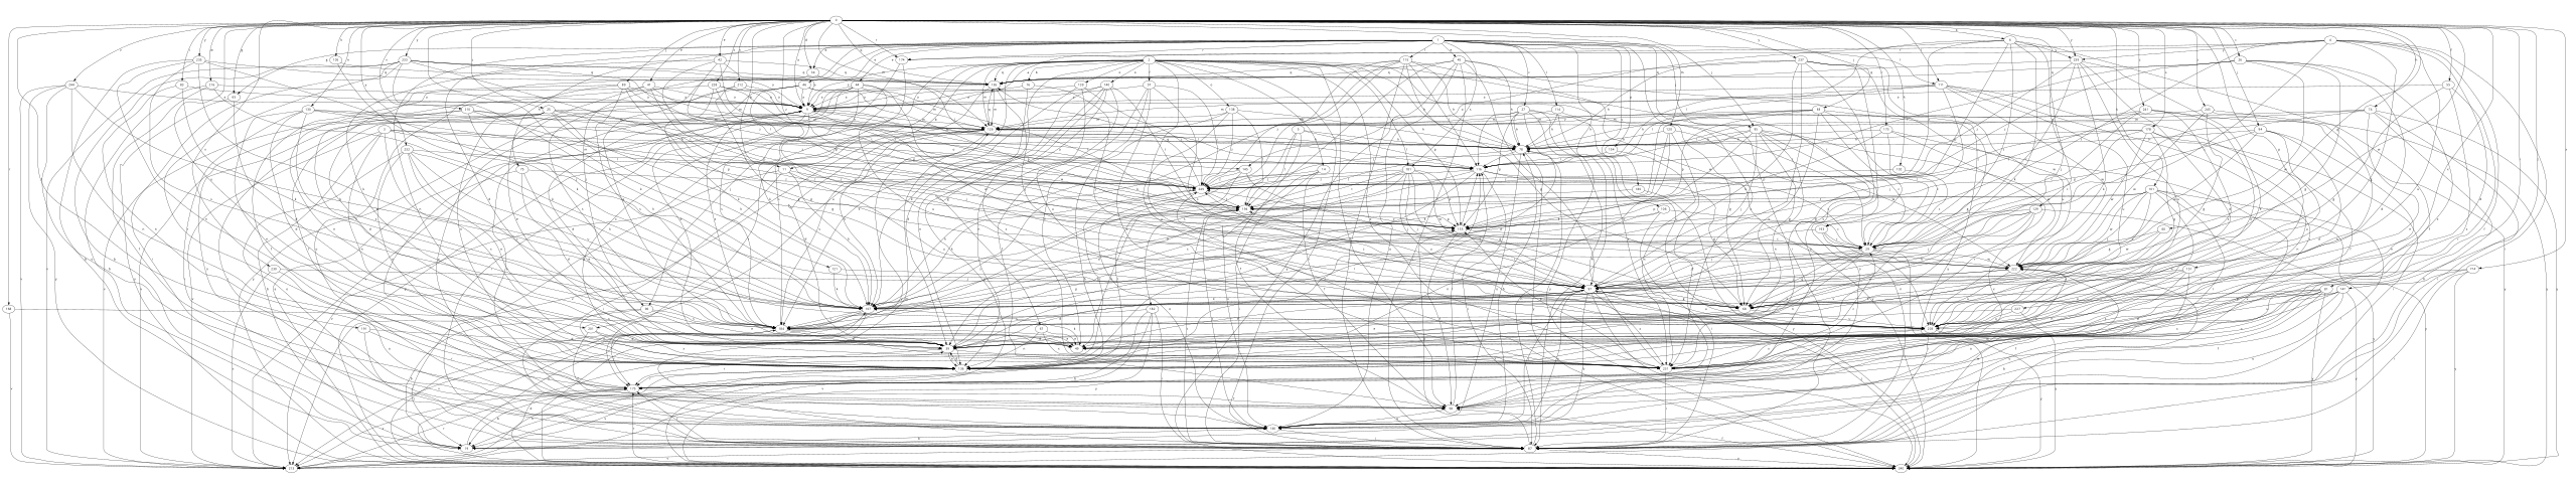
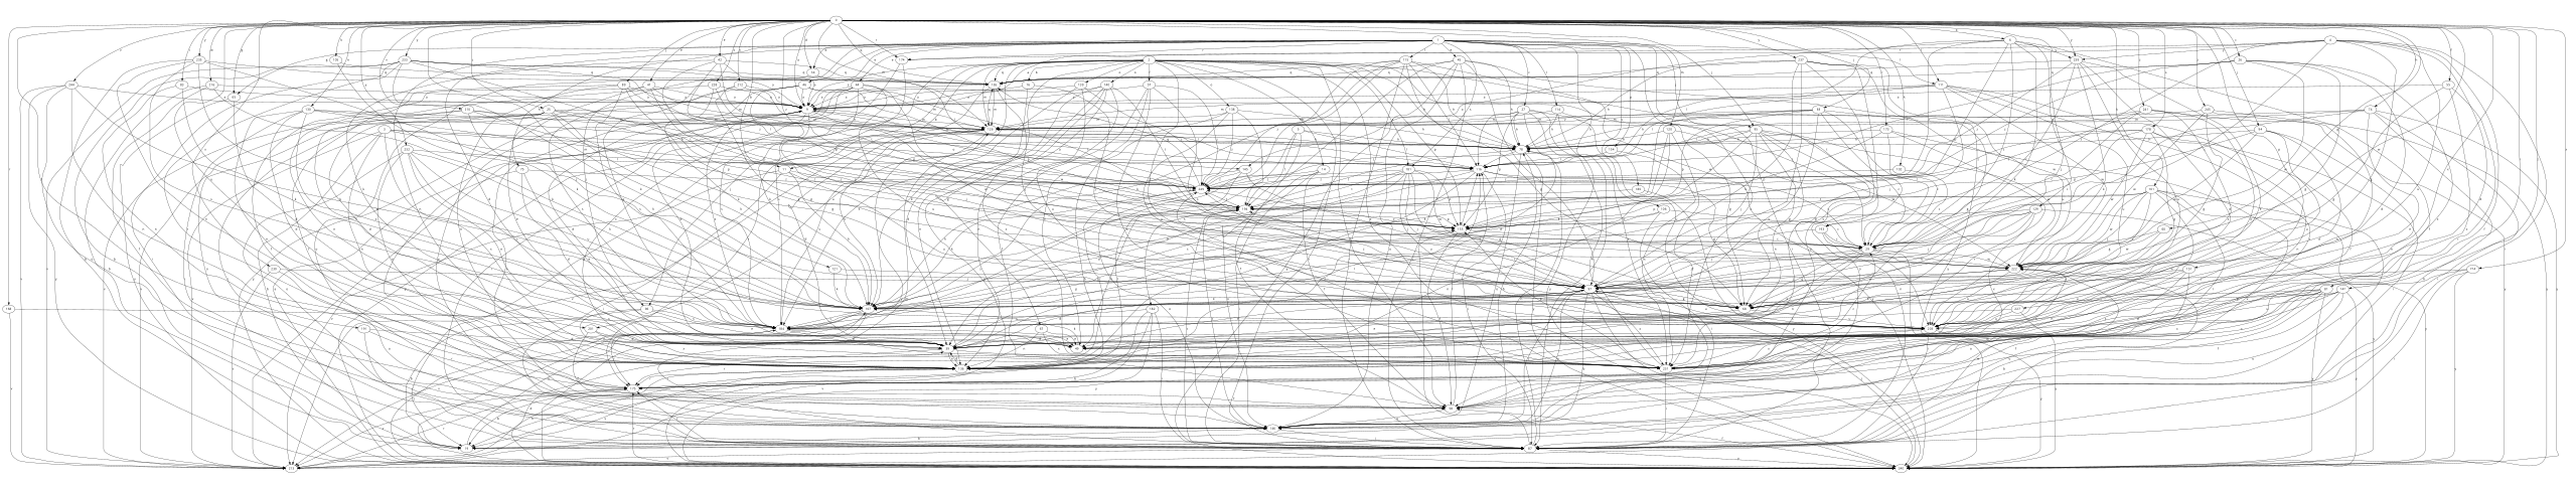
  strict digraph {
    fontname="Open Sans"
    node [fontname="Open Sans"]
    edge [fontname="Open Sans"]
    0
    6
    9
    11
    25
    26
    34
    41
    42
    55
    60
    65
    74
    81
    83
    88
    89
    94
    95
    101
    102
    105
    111
    120
    121
    126
    129
    130
    151
    165
    168
    173
    174
    178
    191
    201
    210
    212
    216
    222
    224
    227
    228
    230
    232
    233
    235
    237
    239
    241
    242
    244
    245
    249
    29
    58
    97
    155
    145
    116
    107
    39
    184
    240
    87
    213
    203
    68
    146
    231
    49
    194
    175
    19
    136
    78
    1
    27
    44
    45
    46
    75
    96
    106
    114
    115
    154
    180
    181
    2
    14
    16
    57
    67
    138
    139
    140
    193
    3
    4
    5
    182
    0 -> 6 [label=a]
    0 -> 9 [label=a]
    0 -> 11 [label=b]
    0 -> 25 [label=c]
    0 -> 26 [label=c]
    0 -> 34 [label=d]
    0 -> 41 [label=e]
    0 -> 42 [label=e]
    0 -> 55 [label=f]
    0 -> 60 [label=g]
    0 -> 65 [label=g]
    0 -> 74 [label=h]
    0 -> 81 [label=i]
    0 -> 83 [label=i]
    0 -> 88 [label=j]
    0 -> 89 [label=j]
    0 -> 94 [label=j]
    0 -> 95 [label=j]
    0 -> 101 [label=k]
    0 -> 102 [label=k]
    0 -> 105 [label=k]
    0 -> 111 [label=l]
    0 -> 120 [label=m]
    0 -> 121 [label=m]
    0 -> 126 [label=m]
    0 -> 129 [label=n]
    0 -> 130 [label=n]
    0 -> 151 [label=p]
    0 -> 165 [label=q]
    0 -> 168 [label=r]
    0 -> 173 [label=r]
    0 -> 174 [label=r]
    0 -> 178 [label=s]
    0 -> 191 [label=t]
    0 -> 201 [label=u]
    0 -> 210 [label=v]
    0 -> 212 [label=v]
    0 -> 216 [label=w]
    0 -> 222 [label=w]
    0 -> 224 [label=x]
    0 -> 227 [label=x]
    0 -> 228 [label=x]
    0 -> 230 [label=x]
    0 -> 232 [label=y]
    0 -> 233 [label=y]
    0 -> 235 [label=y]
    0 -> 237 [label=y]
    0 -> 239 [label=y]
    0 -> 241 [label=z]
    0 -> 242 [label=z]
    0 -> 244 [label=z]
    0 -> 245 [label=z]
    0 -> 249 [label=z]
    6 -> 239 [label=y]
    6 -> 249 [label=z]
    6 -> 29 [label=c]
    6 -> 58 [label=f]
    6 -> 97 [label=j]
    6 -> 155 [label=p]
    6 -> 145 [label=o]
    6 -> 116 [label=l]
    6 -> 107 [label=k]
    9 -> 126 [label=m]
    9 -> 222 [label=w]
    9 -> 97 [label=j]
    9 -> 116 [label=l]
    9 -> 39 [label=d]
    9 -> 184 [label=s]
    9 -> 240 [label=y]
    11 -> 249 [label=z]
    11 -> 107 [label=k]
    11 -> 87 [label=i]
    11 -> 213 [label=v]
    11 -> 203 [label=u]
    25 -> 126 [label=m]
    25 -> 249 [label=z]
    25 -> 29 [label=c]
    25 -> 107 [label=k]
    25 -> 39 [label=d]
    25 -> 87 [label=i]
    25 -> 213 [label=v]
    25 -> 68 [label=g]
    25 -> 146 [label=o]
    26 -> 165 [label=q]
    26 -> 222 [label=w]
    26 -> 249 [label=z]
    26 -> 116 [label=l]
    26 -> 39 [label=d]
    26 -> 68 [label=g]
    26 -> 231 [label=x]
    34 -> 116 [label=l]
    34 -> 146 [label=o]
    41 -> 9 [label=a]
    41 -> 126 [label=m]
    41 -> 58 [label=f]
    41 -> 155 [label=p]
    41 -> 49 [label=e]
    42 -> 9 [label=a]
    42 -> 165 [label=q]
    42 -> 29 [label=c]
    42 -> 155 [label=p]
    42 -> 39 [label=d]
    42 -> 194 [label=t]
    55 -> 9 [label=a]
    55 -> 68 [label=g]
    55 -> 231 [label=x]
    55 -> 175 [label=r]
    60 -> 222 [label=w]
    60 -> 29 [label=c]
    60 -> 203 [label=u]
    65 -> 39 [label=d]
    65 -> 240 [label=y]
    74 -> 126 [label=m]
    74 -> 29 [label=c]
    74 -> 116 [label=l]
    74 -> 240 [label=y]
    74 -> 87 [label=i]
    74 -> 49 [label=e]
    74 -> 19 [label=b]
    81 -> 58 [label=f]
    81 -> 107 [label=k]
    81 -> 39 [label=d]
    81 -> 240 [label=y]
    81 -> 203 [label=u]
    81 -> 146 [label=o]
    81 -> 231 [label=x]
    81 -> 19 [label=b]
    83 -> 9 [label=a]
    83 -> 107 [label=k]
    83 -> 136 [label=n]
    88 -> 126 [label=m]
    88 -> 29 [label=c]
    88 -> 155 [label=p]
    88 -> 184 [label=s]
    88 -> 68 [label=g]
    88 -> 146 [label=o]
    88 -> 194 [label=t]
    88 -> 78 [label=h]
    89 -> 9 [label=a]
    89 -> 58 [label=f]
    89 -> 116 [label=l]
    89 -> 184 [label=s]
    89 -> 68 [label=g]
    89 -> 136 [label=n]
    94 -> 222 [label=w]
    94 -> 155 [label=p]
    94 -> 39 [label=d]
    94 -> 203 [label=u]
    94 -> 136 [label=n]
    94 -> 78 [label=h]
    95 -> 222 [label=w]
    95 -> 249 [label=z]
    95 -> 29 [label=c]
    95 -> 97 [label=j]
    95 -> 107 [label=k]
    95 -> 240 [label=y]
    95 -> 68 [label=g]
    95 -> 136 [label=n]
    95 -> 78 [label=h]
    101 -> 222 [label=w]
    101 -> 97 [label=j]
    101 -> 155 [label=p]
    101 -> 240 [label=y]
    101 -> 87 [label=i]
    101 -> 68 [label=g]
    101 -> 49 [label=e]
    101 -> 194 [label=t]
    101 -> 175 [label=r]
    102 -> 249 [label=z]
    102 -> 29 [label=c]
    105 -> 165 [label=q]
    105 -> 107 [label=k]
    111 -> 9 [label=a]
    111 -> 126 [label=m]
    111 -> 222 [label=w]
    111 -> 58 [label=f]
    111 -> 97 [label=j]
    111 -> 116 [label=l]
    111 -> 203 [label=u]
    111 -> 175 [label=r]
    120 -> 222 [label=w]
    120 -> 58 [label=f]
    120 -> 107 [label=k]
    120 -> 39 [label=d]
    120 -> 78 [label=h]
    121 -> 97 [label=j]
    121 -> 107 [label=k]
    126 -> 165 [label=q]
    126 -> 107 [label=k]
    126 -> 39 [label=d]
    126 -> 184 [label=s]
    126 -> 240 [label=y]
    126 -> 213 [label=v]
    126 -> 78 [label=h]
    129 -> 97 [label=j]
    129 -> 155 [label=p]
    129 -> 107 [label=k]
    129 -> 240 [label=y]
    129 -> 231 [label=x]
    129 -> 49 [label=e]
    129 -> 136 [label=n]
    130 -> 126 [label=m]
    130 -> 116 [label=l]
    130 -> 39 [label=d]
    130 -> 184 [label=s]
    130 -> 87 [label=i]
    130 -> 194 [label=t]
    130 -> 136 [label=n]
    151 -> 97 [label=j]
    151 -> 203 [label=u]
    151 -> 146 [label=o]
    151 -> 231 [label=x]
    151 -> 136 [label=n]
    165 -> 9 [label=a]
    165 -> 126 [label=m]
    165 -> 97 [label=j]
    165 -> 175 [label=r]
    168 -> 184 [label=s]
    168 -> 213 [label=v]
    173 -> 29 [label=c]
    173 -> 155 [label=p]
    173 -> 213 [label=v]
    173 -> 175 [label=r]
    173 -> 78 [label=h]
    174 -> 184 [label=s]
    174 -> 231 [label=x]
    178 -> 222 [label=w]
    178 -> 249 [label=z]
    178 -> 29 [label=c]
    178 -> 87 [label=i]
    178 -> 68 [label=g]
    178 -> 136 [label=n]
    178 -> 78 [label=h]
    191 -> 39 [label=d]
    191 -> 87 [label=i]
    191 -> 175 [label=r]
    201 -> 39 [label=d]
    201 -> 146 [label=o]
    201 -> 231 [label=x]
    210 -> 126 [label=m]
    210 -> 155 [label=p]
    210 -> 107 [label=k]
    210 -> 184 [label=s]
    210 -> 213 [label=v]
    210 -> 78 [label=h]
    212 -> 9 [label=a]
    212 -> 184 [label=s]
    212 -> 68 [label=g]
    212 -> 78 [label=h]
    216 -> 9 [label=a]
    216 -> 58 [label=f]
    216 -> 107 [label=k]
    216 -> 19 [label=b]
    222 -> 97 [label=j]
    222 -> 184 [label=s]
    222 -> 203 [label=u]
    222 -> 231 [label=x]
    224 -> 97 [label=j]
    224 -> 240 [label=y]
    224 -> 87 [label=i]
    224 -> 136 [label=n]
    227 -> 184 [label=s]
    227 -> 240 [label=y]
    227 -> 203 [label=u]
    228 -> 9 [label=a]
-   228 -> 249 [label=z]
    228 -> 155 [label=p]
    228 -> 107 [label=k]
    228 -> 136 [label=n]
    230 -> 97 [label=j]
    230 -> 213 [label=v]
    230 -> 146 [label=o]
    232 -> 116 [label=l]
    232 -> 107 [label=k]
    232 -> 184 [label=s]
    232 -> 203 [label=u]
    232 -> 146 [label=o]
    232 -> 49 [label=e]
    232 -> 136 [label=n]
    233 -> 9 [label=a]
    233 -> 165 [label=q]
    233 -> 249 [label=z]
    233 -> 107 [label=k]
    233 -> 87 [label=i]
    233 -> 213 [label=v]
    233 -> 194 [label=t]
    233 -> 175 [label=r]
    233 -> 19 [label=b]
    235 -> 165 [label=q]
    235 -> 97 [label=j]
    235 -> 107 [label=k]
    235 -> 184 [label=s]
    235 -> 19 [label=b]
    235 -> 136 [label=n]
    237 -> 165 [label=q]
    237 -> 97 [label=j]
    237 -> 107 [label=k]
    237 -> 240 [label=y]
    237 -> 203 [label=u]
    237 -> 146 [label=o]
    237 -> 231 [label=x]
    237 -> 78 [label=h]
    239 -> 165 [label=q]
    239 -> 249 [label=z]
    239 -> 29 [label=c]
    239 -> 107 [label=k]
    239 -> 39 [label=d]
    239 -> 203 [label=u]
    239 -> 49 [label=e]
    241 -> 126 [label=v]
    241 -> 29 [label=c]
    241 -> 184 [label=s]
    241 -> 240 [label=y]
    241 -> 203 [label=u]
    241 -> 194 [label=t]
    242 -> 58 [label=f]
    242 -> 240 [label=y]
    242 -> 203 [label=u]
    242 -> 68 [label=g]
    242 -> 146 [label=o]
    242 -> 231 [label=x]
    244 -> 9 [label=a]
    244 -> 107 [label=k]
    244 -> 240 [label=y]
    244 -> 213 [label=v]
    244 -> 146 [label=o]
    244 -> 136 [label=n]
    245 -> 126 [label=m]
    245 -> 222 [label=w]
    245 -> 240 [label=y]
    245 -> 68 [label=g]
    245 -> 136 [label=n]
    249 -> 9 [label=a]
    249 -> 165 [label=q]
    249 -> 107 [label=k]
    249 -> 146 [label=o]
    249 -> 194 [label=t]
    29 -> 222 [label=w]
    29 -> 249 [label=z]
    29 -> 97 [label=j]
    29 -> 87 [label=i]
    29 -> 68 [label=g]
    29 -> 49 [label=e]
    29 -> 136 [label=n]
    58 -> 222 [label=w]
    58 -> 116 [label=l]
    58 -> 146 [label=o]
    97 -> 107 [label=k]
    97 -> 39 [label=d]
    97 -> 240 [label=y]
    97 -> 203 [label=u]
    97 -> 68 [label=g]
    97 -> 146 [label=o]
    97 -> 231 [label=x]
    97 -> 49 [label=e]
    97 -> 19 [label=b]
    155 -> 29 [label=c]
    155 -> 58 [label=f]
    155 -> 116 [label=l]
    145 -> 249 [label=z]
    145 -> 97 [label=j]
    145 -> 107 [label=k]
    145 -> 175 [label=r]
    116 -> 249 [label=z]
    116 -> 29 [label=c]
    116 -> 107 [label=k]
    116 -> 87 [label=i]
    116 -> 68 [label=g]
    116 -> 136 [label=n]
    107 -> 184 [label=s]
    107 -> 87 [label=i]
    107 -> 213 [label=v]
    39 -> 155 [label=p]
    39 -> 231 [label=x]
    39 -> 175 [label=r]
    39 -> 136 [label=n]
    184 -> 39 [label=d]
    184 -> 231 [label=x]
    184 -> 49 [label=e]
    184 -> 175 [label=r]
    240 -> 9 [label=a]
    240 -> 126 [label=m]
    240 -> 58 [label=f]
    240 -> 97 [label=j]
    240 -> 39 [label=d]
    240 -> 184 [label=s]
    240 -> 175 [label=r]
    87 -> 222 [label=w]
    87 -> 155 [label=p]
    87 -> 240 [label=y]
    87 -> 213 [label=v]
    87 -> 194 [label=t]
    87 -> 175 [label=r]
    87 -> 78 [label=h]
    213 -> 175 [label=r]
    213 -> 136 [label=n]
    203 -> 39 [label=d]
    203 -> 240 [label=y]
    203 -> 231 [label=x]
    68 -> 249 [label=z]
    68 -> 203 [label=u]
    68 -> 49 [label=e]
    68 -> 194 [label=t]
    146 -> 9 [label=a]
    146 -> 97 [label=j]
    146 -> 87 [label=i]
    146 -> 194 [label=t]
    146 -> 19 [label=b]
    146 -> 78 [label=h]
    231 -> 249 [label=z]
    231 -> 29 [label=c]
    231 -> 155 [label=p]
    231 -> 87 [label=i]
    231 -> 78 [label=h]
    49 -> 107 [label=k]
    194 -> 155 [label=p]
    194 -> 184 [label=s]
    194 -> 49 [label=e]
    175 -> 58 [label=f]
    175 -> 213 [label=v]
    175 -> 19 [label=b]
    19 -> 107 [label=k]
    136 -> 249 [label=z]
    136 -> 116 [label=l]
    136 -> 39 [label=d]
    136 -> 213 [label=v]
    136 -> 175 [label=r]
    78 -> 116 [label=l]
    78 -> 240 [label=y]
    78 -> 146 [label=o]
    78 -> 194 [label=t]
    1 -> 34 [label=d]
    1 -> 65 [label=g]
    1 -> 95 [label=j]
    1 -> 111 [label=l]
    1 -> 174 [label=r]
    1 -> 39 [label=d]
    1 -> 87 [label=i]
    1 -> 231 [label=x]
    1 -> 49 [label=e]
    1 -> 136 [label=n]
    1 -> 27 [label=c]
    1 -> 44 [label=e]
    1 -> 45 [label=e]
    1 -> 46 [label=e]
    1 -> 75 [label=h]
    1 -> 96 [label=j]
    1 -> 106 [label=k]
    1 -> 114 [label=l]
    1 -> 115 [label=l]
    1 -> 154 [label=p]
    1 -> 180 [label=s]
    1 -> 181 [label=s]
    27 -> 126 [label=m]
    27 -> 155 [label=p]
    27 -> 116 [label=l]
    27 -> 39 [label=d]
    27 -> 240 [label=y]
    27 -> 87 [label=i]
    27 -> 203 [label=u]
    27 -> 78 [label=h]
    44 -> 9 [label=a]
    44 -> 222 [label=w]
    44 -> 39 [label=d]
    44 -> 184 [label=s]
    44 -> 87 [label=i]
    44 -> 213 [label=v]
    44 -> 203 [label=u]
    44 -> 194 [label=t]
    45 -> 165 [label=q]
    45 -> 222 [label=w]
    45 -> 97 [label=j]
    45 -> 240 [label=y]
    45 -> 87 [label=i]
    45 -> 146 [label=o]
    45 -> 194 [label=t]
    45 -> 78 [label=h]
    46 -> 9 [label=a]
    46 -> 126 [label=m]
    46 -> 155 [label=p]
    46 -> 107 [label=k]
    46 -> 240 [label=y]
    46 -> 146 [label=o]
    75 -> 249 [label=z]
    75 -> 39 [label=d]
    75 -> 49 [label=e]
    75 -> 175 [label=r]
    96 -> 184 [label=s]
    96 -> 49 [label=e]
    96 -> 19 [label=b]
    96 -> 136 [label=n]
    106 -> 29 [label=c]
    106 -> 155 [label=p]
    106 -> 87 [label=i]
    106 -> 136 [label=n]
    114 -> 126 [label=m]
    114 -> 68 [label=g]
    114 -> 231 [label=x]
    114 -> 78 [label=h]
    115 -> 165 [label=q]
    115 -> 222 [label=w]
    115 -> 249 [label=z]
    115 -> 116 [label=l]
    115 -> 107 [label=k]
    115 -> 184 [label=s]
    115 -> 87 [label=i]
    115 -> 68 [label=g]
    115 -> 78 [label=h]
    154 -> 116 [label=l]
    154 -> 231 [label=x]
    180 -> 240 [label=y]
    180 -> 194 [label=t]
    181 -> 222 [label=w]
    181 -> 249 [label=z]
    181 -> 97 [label=j]
    181 -> 155 [label=p]
    181 -> 39 [label=d]
    181 -> 184 [label=s]
    181 -> 203 [label=u]
    181 -> 68 [label=g]
    181 -> 194 [label=t]
    2 -> 9 [label=a]
    2 -> 11 [label=b]
    2 -> 126 [label=m]
    2 -> 165 [label=q]
    2 -> 201 [label=u]
    2 -> 29 [label=c]
    2 -> 58 [label=f]
    2 -> 97 [label=j]
    2 -> 155 [label=p]
    2 -> 87 [label=i]
    2 -> 231 [label=x]
    2 -> 19 [label=b]
    2 -> 78 [label=h]
    2 -> 96 [label=j]
    2 -> 181 [label=s]
    2 -> 14 [label=b]
    2 -> 16 [label=b]
    2 -> 57 [label=f]
    2 -> 67 [label=g]
    2 -> 138 [label=o]
    2 -> 139 [label=o]
    2 -> 140 [label=o]
    2 -> 193 [label=t]
    14 -> 249 [label=z]
    14 -> 58 [label=f]
    14 -> 87 [label=i]
    14 -> 146 [label=o]
    16 -> 9 [label=a]
    16 -> 97 [label=j]
    16 -> 39 [label=d]
    57 -> 9 [label=a]
    57 -> 249 [label=z]
    57 -> 97 [label=j]
    57 -> 231 [label=x]
    57 -> 49 [label=e]
    57 -> 136 [label=n]
    67 -> 231 [label=x]
    67 -> 49 [label=e]
    67 -> 136 [label=n]
    138 -> 126 [label=m]
    138 -> 249 [label=z]
    138 -> 203 [label=u]
    138 -> 194 [label=t]
    138 -> 19 [label=b]
    138 -> 78 [label=h]
    139 -> 9 [label=a]
    139 -> 249 [label=z]
    139 -> 107 [label=k]
    139 -> 203 [label=u]
    140 -> 9 [label=a]
    140 -> 58 [label=f]
    140 -> 184 [label=s]
    140 -> 240 [label=y]
    140 -> 231 [label=x]
    140 -> 194 [label=t]
    140 -> 136 [label=n]
    193 -> 29 [label=c]
    193 -> 97 [label=j]
    193 -> 87 [label=i]
    193 -> 203 [label=u]
    3 -> 155 [label=p]
    3 -> 145 [label=o]
    3 -> 213 [label=v]
    3 -> 231 [label=x]
    3 -> 19 [label=b]
    3 -> 136 [label=n]
    3 -> 78 [label=h]
    4 -> 9 [label=a]
    4 -> 174 [label=r]
    4 -> 239 [label=y]
    4 -> 29 [label=c]
    4 -> 58 [label=f]
    4 -> 39 [label=d]
    4 -> 87 [label=i]
    4 -> 203 [label=u]
    4 -> 68 [label=g]
    4 -> 193 [label=t]
    5 -> 58 [label=f]
    5 -> 116 [label=l]
    5 -> 194 [label=t]
    5 -> 78 [label=h]
    5 -> 182 [label=s]
    182 -> 184 [label=s]
    182 -> 240 [label=y]
    182 -> 87 [label=i]
    182 -> 213 [label=v]
    182 -> 19 [label=b]
  }
